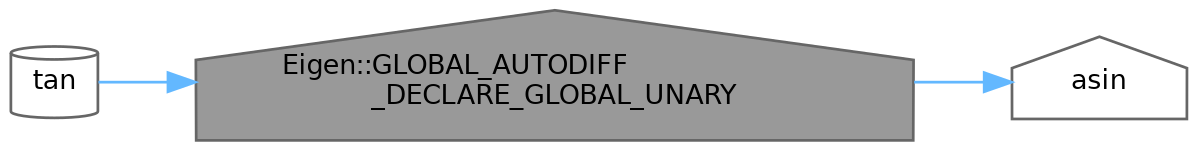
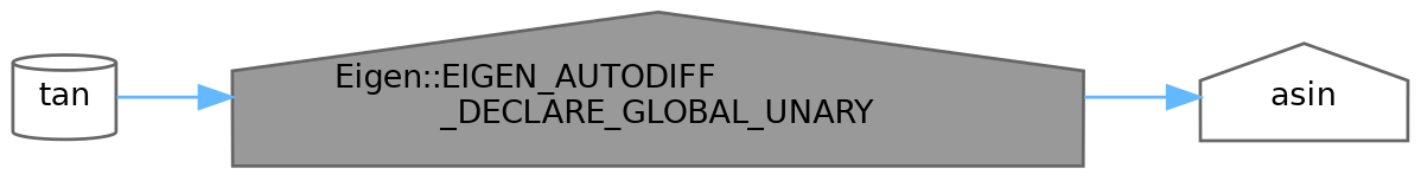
  digraph {
    rankdir=LR
    node [color=grey40 fillcolor=white fontname=Helvetica fontsize=10 shape=house style=filled]
    edge [color=steelblue1 fontname=Helvetica fontsize=10 labelfontname=Helvetica labelfontsize=10 style=solid]
-   n1 [color=gray40 fillcolor=grey60 fontcolor=black height=0.2 label="Eigen::GLOBAL_AUTODIFF\l_DECLARE_GLOBAL_UNARY" width=0.4]
+   n1 [color=gray40 fillcolor=grey60 fontcolor=black height=0.2 label="Eigen::EIGEN_AUTODIFF\l_DECLARE_GLOBAL_UNARY" width=0.4]
    n2 [height=0.2 label=asin width=0.4]
    n3 [height=0.2 label=tan shape=cylinder width=0.4]
    n1 -> n2
    n3 -> n1
  }
